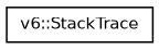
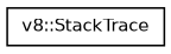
  digraph {
    rankdir=TB
-   n1 [color=black fillcolor=white fontname=Helvetica fontsize=10 height=0.2 label="v6::StackTrace" shape=record style=filled width=0.4]
+   n1 [color=black fillcolor=white fontname=Helvetica fontsize=10 height=0.2 label="v8::StackTrace" shape=record style=filled width=0.4]
  }
